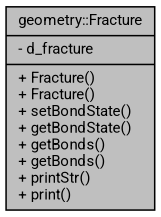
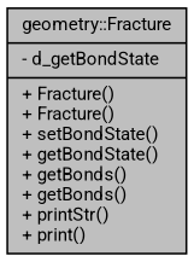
  digraph {
    fontname=Roboto
-   n1 [color=black fillcolor=grey75 fontcolor=black fontname=Roboto fontsize=10 height=0.2 label="{geometry::Fracture\n|- d_fracture\l|+ Fracture()\l+ Fracture()\l+ setBondState()\l+ getBondState()\l+ getBonds()\l+ getBonds()\l+ printStr()\l+ print()\l}" shape=record style=filled width=0.4]
+   n1 [color=black fillcolor=grey75 fontcolor=black fontname=Roboto fontsize=10 height=0.2 label="{geometry::Fracture\n|- d_getBondState\l|+ Fracture()\l+ Fracture()\l+ setBondState()\l+ getBondState()\l+ getBonds()\l+ getBonds()\l+ printStr()\l+ print()\l}" shape=record style=filled width=0.4]
  }
